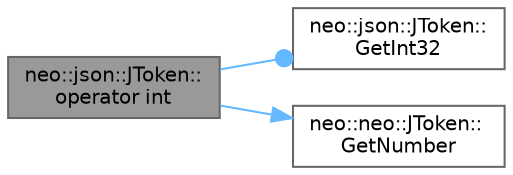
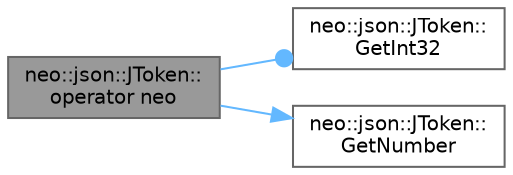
  digraph {
    rankdir=LR
    node [color=grey40 fillcolor=white fontname=Helvetica fontsize=10 shape=box style=filled]
    edge [color=steelblue1 fontname=Helvetica fontsize=10 labelfontname=Helvetica labelfontsize=10 style=solid]
-   n1 [color=gray40 fillcolor=grey60 fontcolor=black height=0.2 label="neo::json::JToken::\loperator int" width=0.4]
+   n1 [color=gray40 fillcolor=grey60 fontcolor=black height=0.2 label="neo::json::JToken::\loperator neo" width=0.4]
    n2 [height=0.2 label="neo::json::JToken::\lGetInt32" width=0.4]
-   n3 [height=0.2 label="neo::neo::JToken::\lGetNumber" width=0.4]
+   n3 [height=0.2 label="neo::json::JToken::\lGetNumber" width=0.4]
    n1 -> n2 [arrowhead=dot]
    n1 -> n3 [arrowhead=normal]
  }
